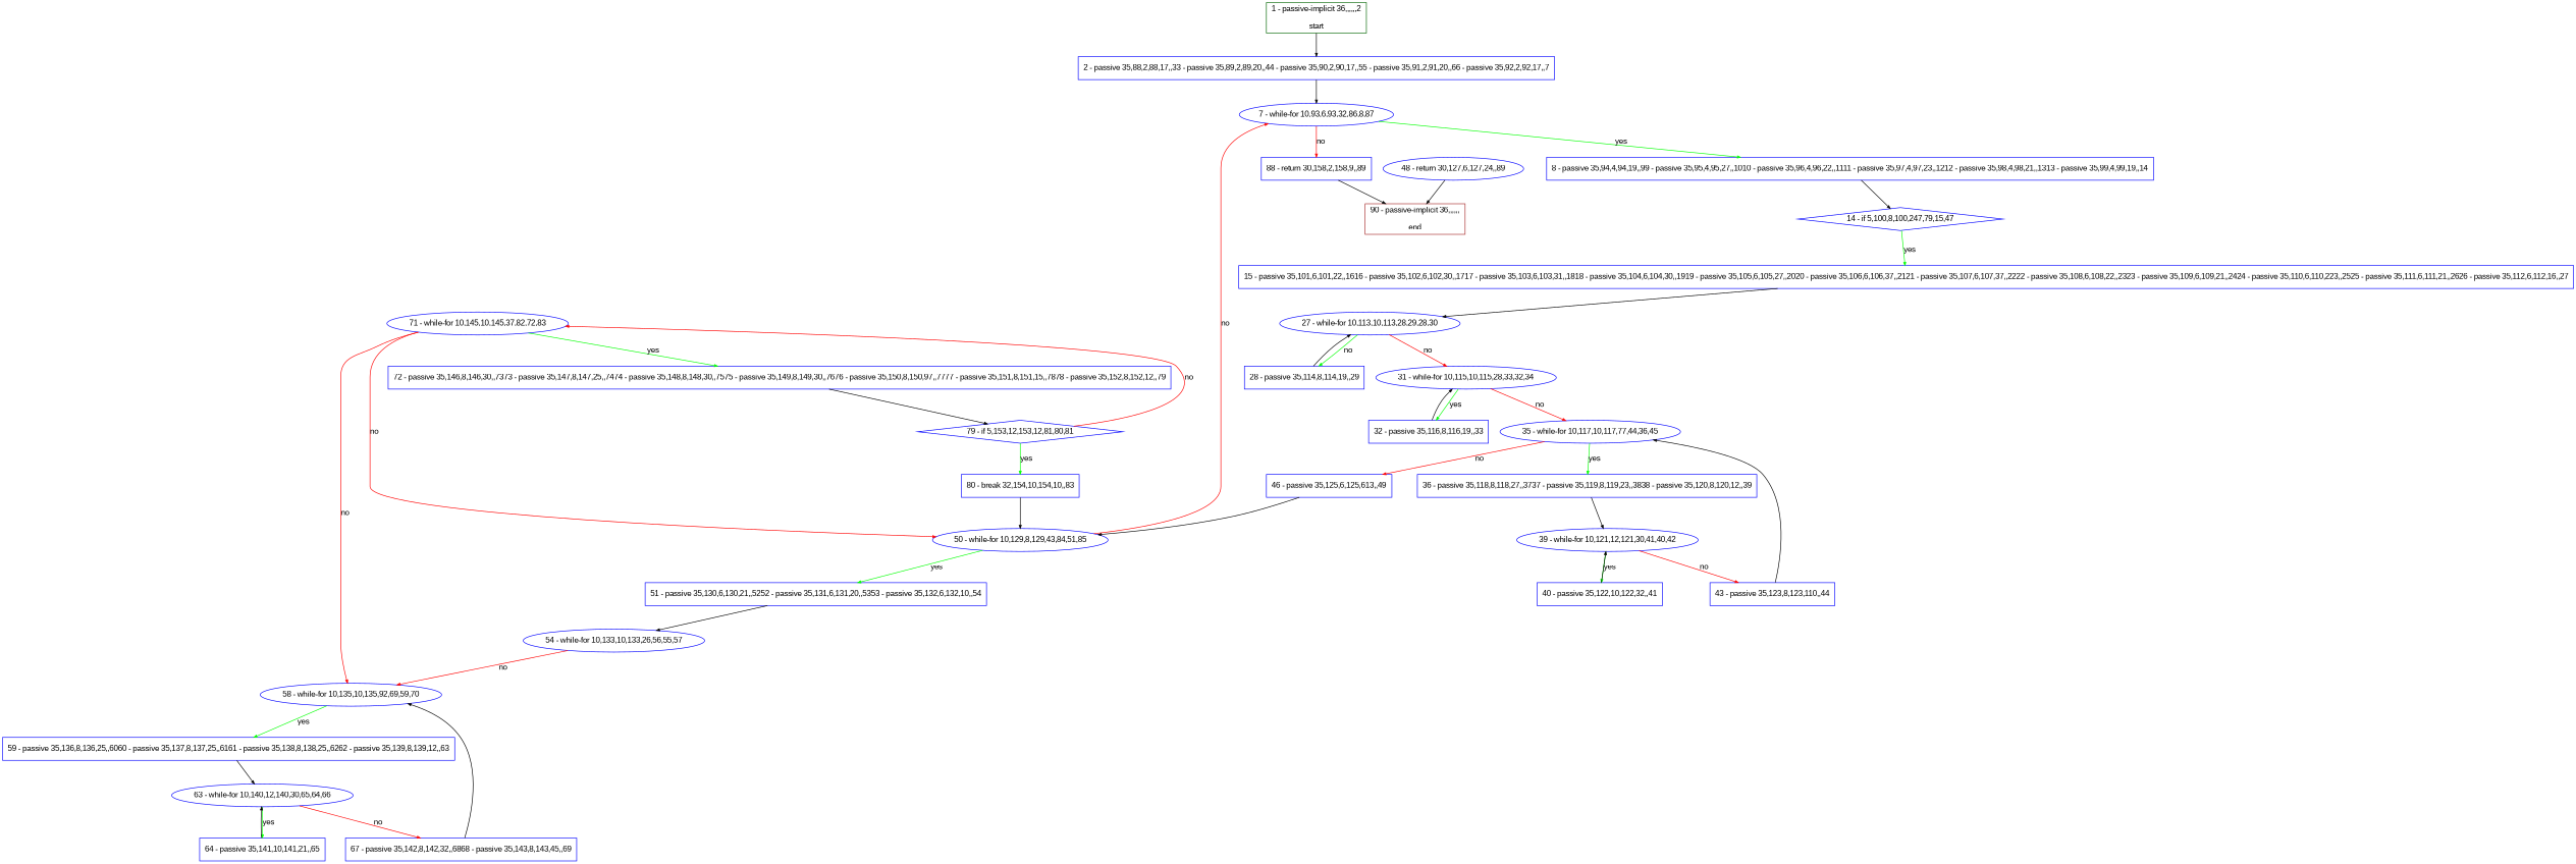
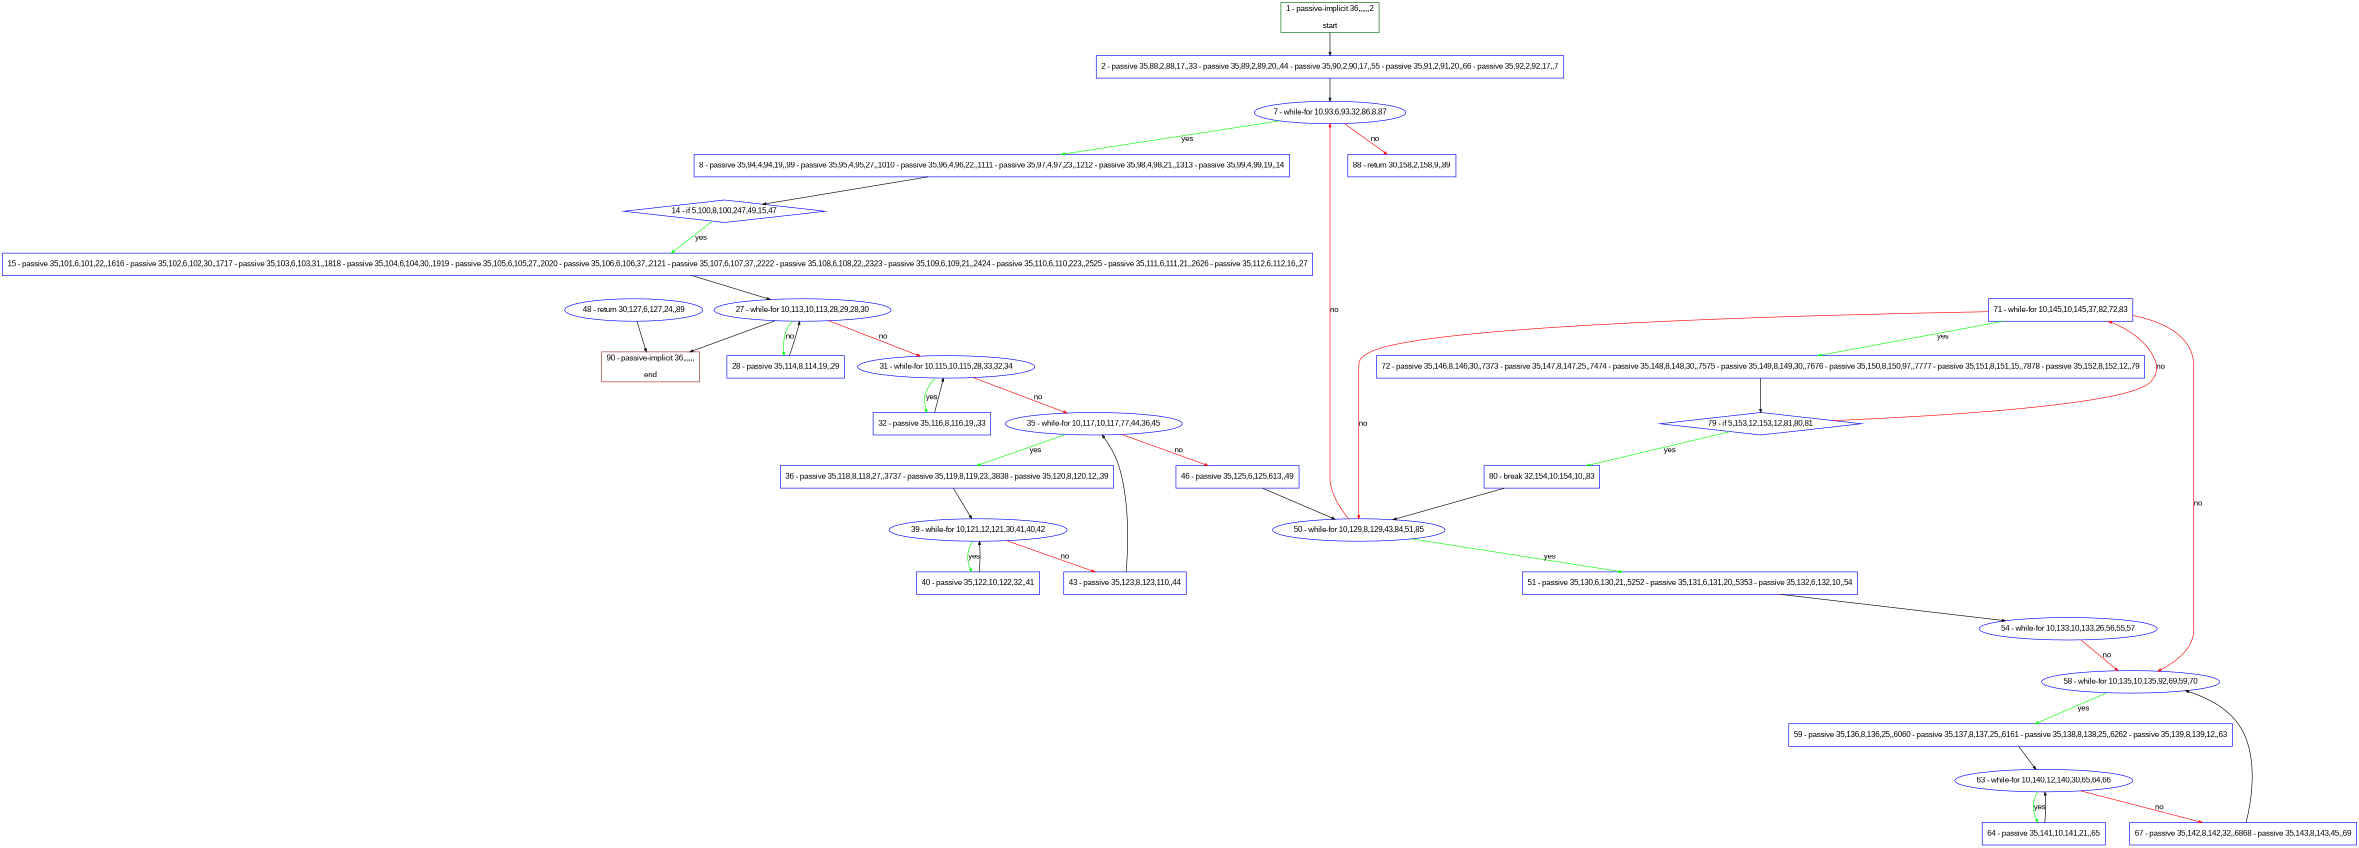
  digraph {
    bgcolor=white
    compound=true
    fillcolor="#FFFFCC"
    fontname=Arial
    fontsize=12
    pack=true
    packmode=clust
    style="rounded,filled"
    node [color="#0000ff" compound=true fillcolor="#ffffff" fixedsize=false fontname=Arial fontsize=12 node_initialized=no shape=box style=filled]
    edge [arrowhead=normal arrowsize=0.5 arrowtail=none color="#000000" compound=true dir=forward fontcolor=black fontname=Arial fontsize=12]
    n1 [label="2 - passive 35,88,2,88,17,,33 - passive 35,89,2,89,20,,44 - passive 35,90,2,90,17,,55 - passive 35,91,2,91,20,,66 - passive 35,92,2,92,17,,7"]
    n2 [label="7 - while-for 10,93,6,93,32,86,8,87" shape=oval]
    n3 [label="8 - passive 35,94,4,94,19,,99 - passive 35,95,4,95,27,,1010 - passive 35,96,4,96,22,,1111 - passive 35,97,4,97,23,,1212 - passive 35,98,4,98,21,,1313 - passive 35,99,4,99,19,,14"]
    n4 [label="88 - return 30,158,2,158,9,,89"]
    n5 [color="#006400" label="1 - passive-implicit 36,,,,,,2\n\nstart"]
-   n6 [label="14 - if 5,100,8,100,247,79,15,47" shape=diamond]
+   n6 [label="14 - if 5,100,8,100,247,49,15,47" shape=diamond]
    n7 [color="#a52a2a" label="90 - passive-implicit 36,,,,,,\n\nend"]
    n8 [label="15 - passive 35,101,6,101,22,,1616 - passive 35,102,6,102,30,,1717 - passive 35,103,6,103,31,,1818 - passive 35,104,6,104,30,,1919 - passive 35,105,6,105,27,,2020 - passive 35,106,6,106,37,,2121 - passive 35,107,6,107,37,,2222 - passive 35,108,6,108,22,,2323 - passive 35,109,6,109,21,,2424 - passive 35,110,6,110,223,,2525 - passive 35,111,6,111,21,,2626 - passive 35,112,6,112,16,,27"]
    n9 [label="27 - while-for 10,113,10,113,28,29,28,30" shape=oval]
    n10 [label="48 - return 30,127,6,127,24,,89" shape=ellipse]
    n11 [label="28 - passive 35,114,8,114,19,,29"]
    n12 [label="31 - while-for 10,115,10,115,28,33,32,34" shape=oval]
    n13 [label="32 - passive 35,116,8,116,19,,33"]
    n14 [label="35 - while-for 10,117,10,117,77,44,36,45" shape=oval]
    n15 [label="36 - passive 35,118,8,118,27,,3737 - passive 35,119,8,119,23,,3838 - passive 35,120,8,120,12,,39"]
    n16 [label="46 - passive 35,125,6,125,613,,49"]
    n17 [label="39 - while-for 10,121,12,121,30,41,40,42" shape=oval]
    n18 [label="50 - while-for 10,129,8,129,43,84,51,85" shape=oval]
    n19 [label="40 - passive 35,122,10,122,32,,41"]
    n20 [label="43 - passive 35,123,8,123,110,,44"]
    n21 [label="51 - passive 35,130,6,130,21,,5252 - passive 35,131,6,131,20,,5353 - passive 35,132,6,132,10,,54"]
    n22 [label="54 - while-for 10,133,10,133,26,56,55,57" shape=oval]
    n23 [label="58 - while-for 10,135,10,135,92,69,59,70" shape=oval]
    n24 [label="59 - passive 35,136,8,136,25,,6060 - passive 35,137,8,137,25,,6161 - passive 35,138,8,138,25,,6262 - passive 35,139,8,139,12,,63"]
    n25 [label="63 - while-for 10,140,12,140,30,65,64,66" shape=oval]
-   n26 [label="71 - while-for 10,145,10,145,37,82,72,83" shape=oval]
+   n26 [label="71 - while-for 10,145,10,145,37,82,72,83"]
    n27 [label="72 - passive 35,146,8,146,30,,7373 - passive 35,147,8,147,25,,7474 - passive 35,148,8,148,30,,7575 - passive 35,149,8,149,30,,7676 - passive 35,150,8,150,97,,7777 - passive 35,151,8,151,15,,7878 - passive 35,152,8,152,12,,79"]
    n28 [label="64 - passive 35,141,10,141,21,,65"]
    n29 [label="67 - passive 35,142,8,142,32,,6868 - passive 35,143,8,143,45,,69"]
    n30 [label="79 - if 5,153,12,153,12,81,80,81" shape=diamond]
    n31 [label="80 - break 32,154,10,154,10,,83"]
    n1 -> n2
    n2 -> n3 [color="#00ff00" label=yes]
    n2 -> n4 [color="#ff0000" label=no]
    n3 -> n6
-   n4 -> n7
+   n9 -> n7
    n5 -> n1
    n6 -> n8 [color="#00ff00" label=yes]
    n8 -> n9
    n9 -> n11 [color="#00ff00" label=no]
    n9 -> n12 [color="#ff0000" label=no]
    n10 -> n7
    n11 -> n9
    n12 -> n13 [color="#00ff00" label=yes]
    n12 -> n14 [color="#ff0000" label=no]
    n13 -> n12
    n14 -> n15 [color="#00ff00" label=yes]
    n14 -> n16 [color="#ff0000" label=no]
    n15 -> n17
    n16 -> n18
    n17 -> n19 [color="#00ff00" label=yes]
    n17 -> n20 [color="#ff0000" label=no]
    n18 -> n2 [color="#ff0000" label=no]
    n18 -> n21 [color="#00ff00" label=yes]
    n19 -> n17
    n20 -> n14
    n21 -> n22
    n22 -> n23 [color="#ff0000" label=no]
    n23 -> n24 [color="#00ff00" label=yes]
    n24 -> n25
    n25 -> n28 [color="#00ff00" label=yes]
    n25 -> n29 [color="#ff0000" label=no]
    n26 -> n18 [color="#ff0000" label=no]
    n26 -> n23 [color="#ff0000" label=no]
    n26 -> n27 [color="#00ff00" label=yes]
    n27 -> n30
    n28 -> n25
    n29 -> n23
    n30 -> n26 [color="#ff0000" label=no]
    n30 -> n31 [color="#00ff00" label=yes]
    n31 -> n18
  }
